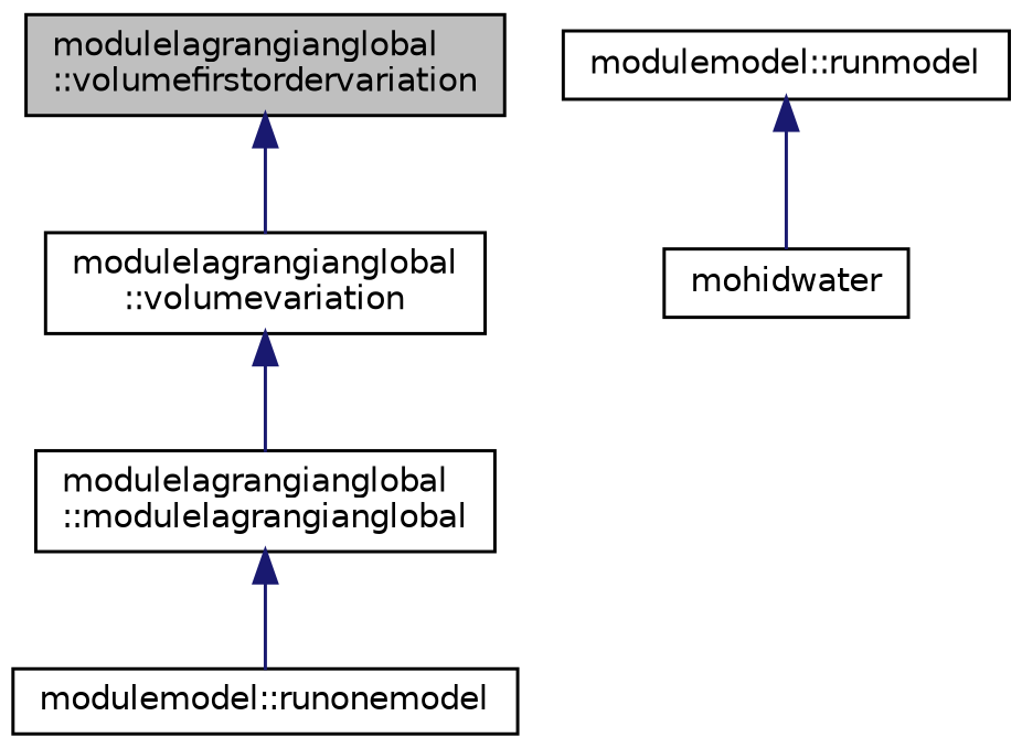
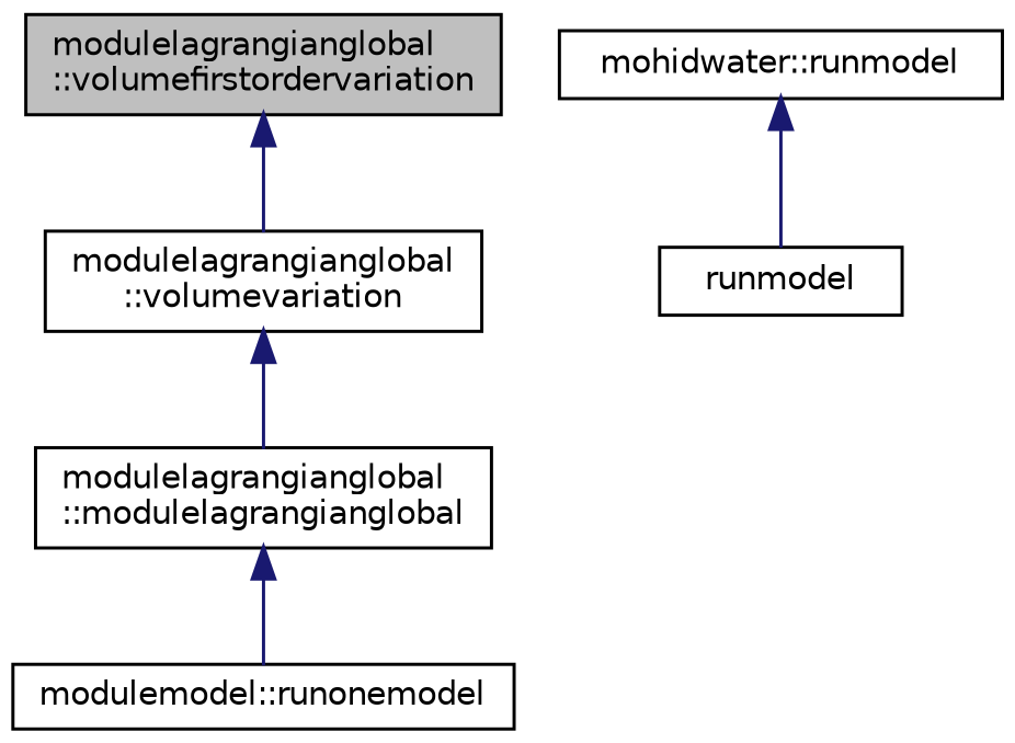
  digraph {
    rankdir=TB
    node [color=black fillcolor=white fontname=Helvetica fontsize=10 shape=record style=filled]
    edge [color=midnightblue dir=back fontname=Helvetica fontsize=10 labelfontname=Helvetica labelfontsize=10 style=solid]
    n1 [fillcolor=grey75 fontcolor=black height=0.2 label="modulelagrangianglobal\l::volumefirstordervariation" width=0.4]
    n2 [height=0.2 label="modulelagrangianglobal\l::volumevariation" width=0.4]
    n3 [height=0.2 label="modulelagrangianglobal\l::modulelagrangianglobal" width=0.4]
    n4 [height=0.2 label="modulemodel::runonemodel" width=0.4]
-   n5 [height=0.2 label="modulemodel::runmodel" width=0.4]
-   n6 [height=0.2 label=mohidwater width=0.4]
+   n5 [height=0.2 label="mohidwater::runmodel" width=0.4]
+   n6 [height=0.2 label=runmodel width=0.4]
    n1 -> n2
    n2 -> n3
    n3 -> n4
    n5 -> n6
  }
